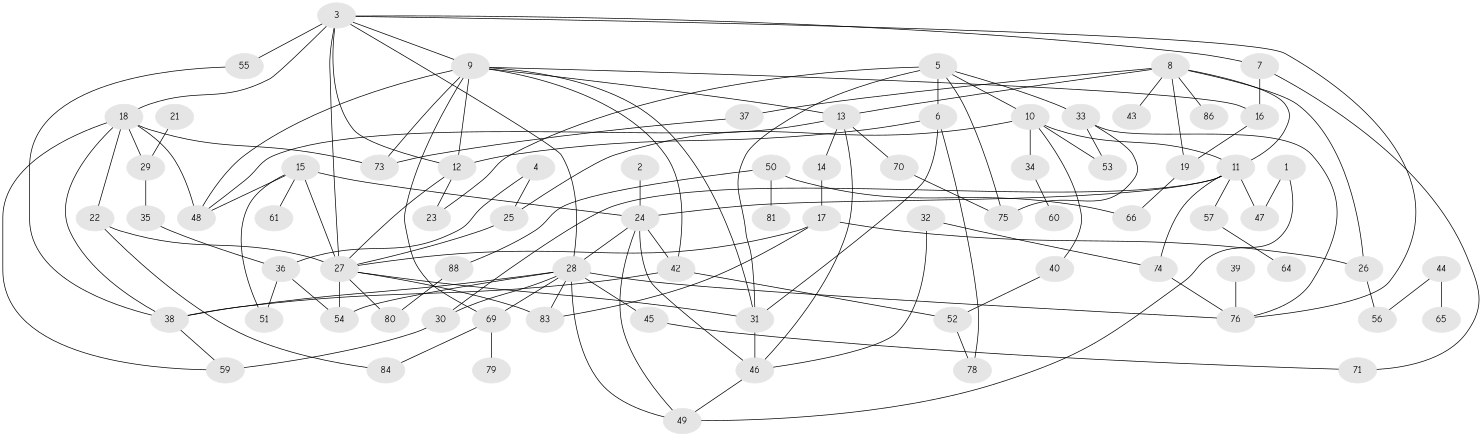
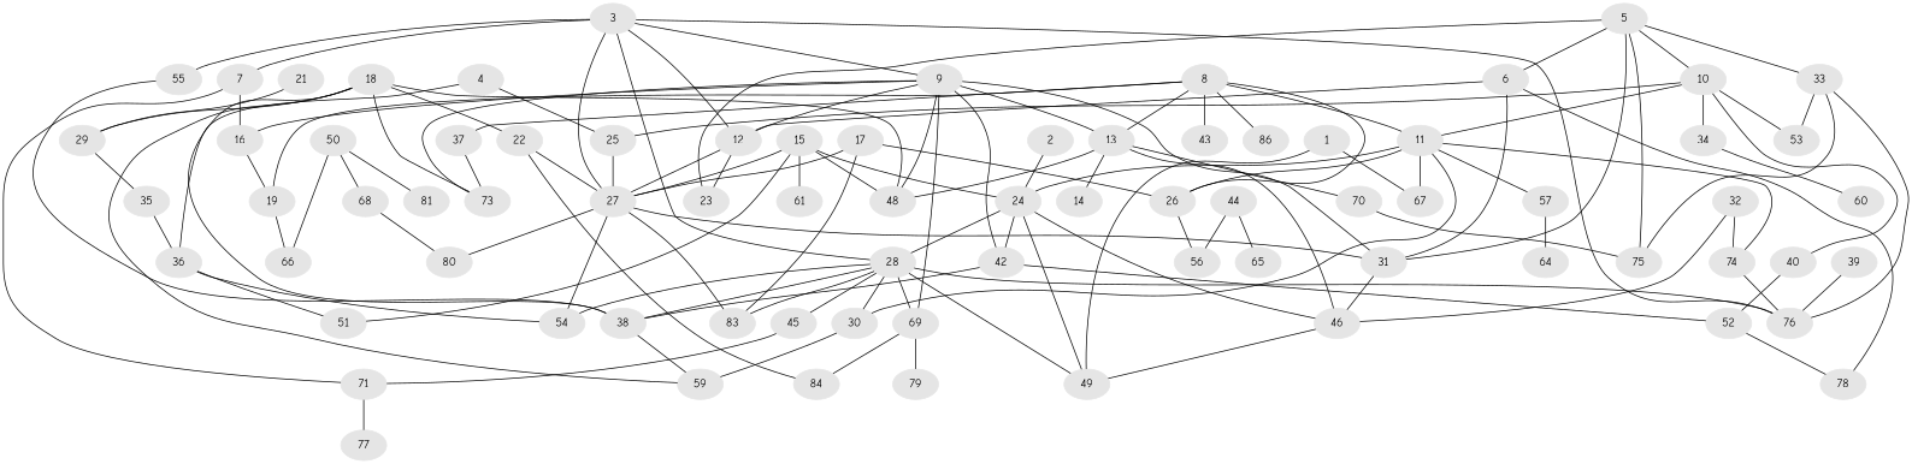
  graph {
    fontname="Comic Neue"
    node [color=gray90 fontname="Comic Neue" style=filled]
    edge [fontname="Comic Neue" weight=1.0]
    1
-   47
+   47 [label=67]
    49
    2
    24
    28
    42
    46
    3
    7
    9
    12
    18
    27
    55
    76
    16
    71
    31
    13
    48
    69
    73
    23
    22
    29
    n27 [label=38]
    59
    83
    54
    80
    30
    45
    4
    25
    36
    51
    5
    6
    10
    33
    75
    78
    11
    34
    40
    53
    19
+   77
    8
    26
    37
    43
    n54 [label=86]
    57
    74
    14
    70
    66
    56
    52
    84
    79
    60
    64
    17
    15
    61
    35
    21
    32
    39
    44
    65
    50
-   68 [label=88]
+   68
    81
    1 -- 47
    1 -- 49
    2 -- 24
    24 -- 49
    24 -- 28
    24 -- 42
    24 -- 46
    28 -- 49
    28 -- 76
    28 -- 69
    28 -- n27
    28 -- 83
    28 -- 54
    28 -- 30
    28 -- 45
    42 -- n27
    42 -- 52
    46 -- 49
    3 -- 28
    3 -- 7
    3 -- 9
    3 -- 12
-   3 -- 18
    3 -- 27
    3 -- 55 [weight=2.0]
    3 -- 76
    7 -- 16
    7 -- 71
    9 -- 42
    9 -- 12
    9 -- 16
    9 -- 31
    9 -- 13
    9 -- 48
    9 -- 69
    9 -- 73
    12 -- 27
    12 -- 23
    18 -- 48
    18 -- 73
    18 -- 22
    18 -- 29
    18 -- n27
    18 -- 59
    27 -- 31
    27 -- 83
    27 -- 54 [weight=2.0]
    27 -- 80
    55 -- n27
    16 -- 19
+   71 -- 77
    31 -- 46
    13 -- 46
    13 -- 48
    13 -- 14
    13 -- 70
    69 -- 84
    69 -- 79
    22 -- 27
    22 -- 84
    29 -- 35
    n27 -- 59
    30 -- 59 [weight=2.0]
    45 -- 71
    4 -- 25
    4 -- 36
    25 -- 27
    36 -- 54
    36 -- 51
    5 -- 31
    5 -- 23 [weight=2.0]
    5 -- 6
    5 -- 10
    5 -- 33
    5 -- 75
    6 -- 12
    6 -- 31
    6 -- 78
    10 -- 25
    10 -- 11
    10 -- 34
    10 -- 40
    10 -- 53
    33 -- 76
    33 -- 75
    33 -- 53
    11 -- 47
    11 -- 24 [weight=3.0]
    11 -- 30
+   11 -- 26
    11 -- 57
    11 -- 74
    34 -- 60
    40 -- 52
    19 -- 66
    8 -- 13
    8 -- 11
    8 -- 19
    8 -- 26
    8 -- 37
    8 -- 43
    8 -- n54
    26 -- 56
    37 -- 73
    57 -- 64
    74 -- 76
-   14 -- 17
    70 -- 75
    52 -- 78
    17 -- 27
    17 -- 83
    17 -- 26
    15 -- 24
    15 -- 27
    15 -- 48
    15 -- 51
    15 -- 61
    35 -- 36
    21 -- 29
    32 -- 46
    32 -- 74
    39 -- 76
    44 -- 56
    44 -- 65
    50 -- 66
    50 -- 68
    50 -- 81
    68 -- 80
  }
